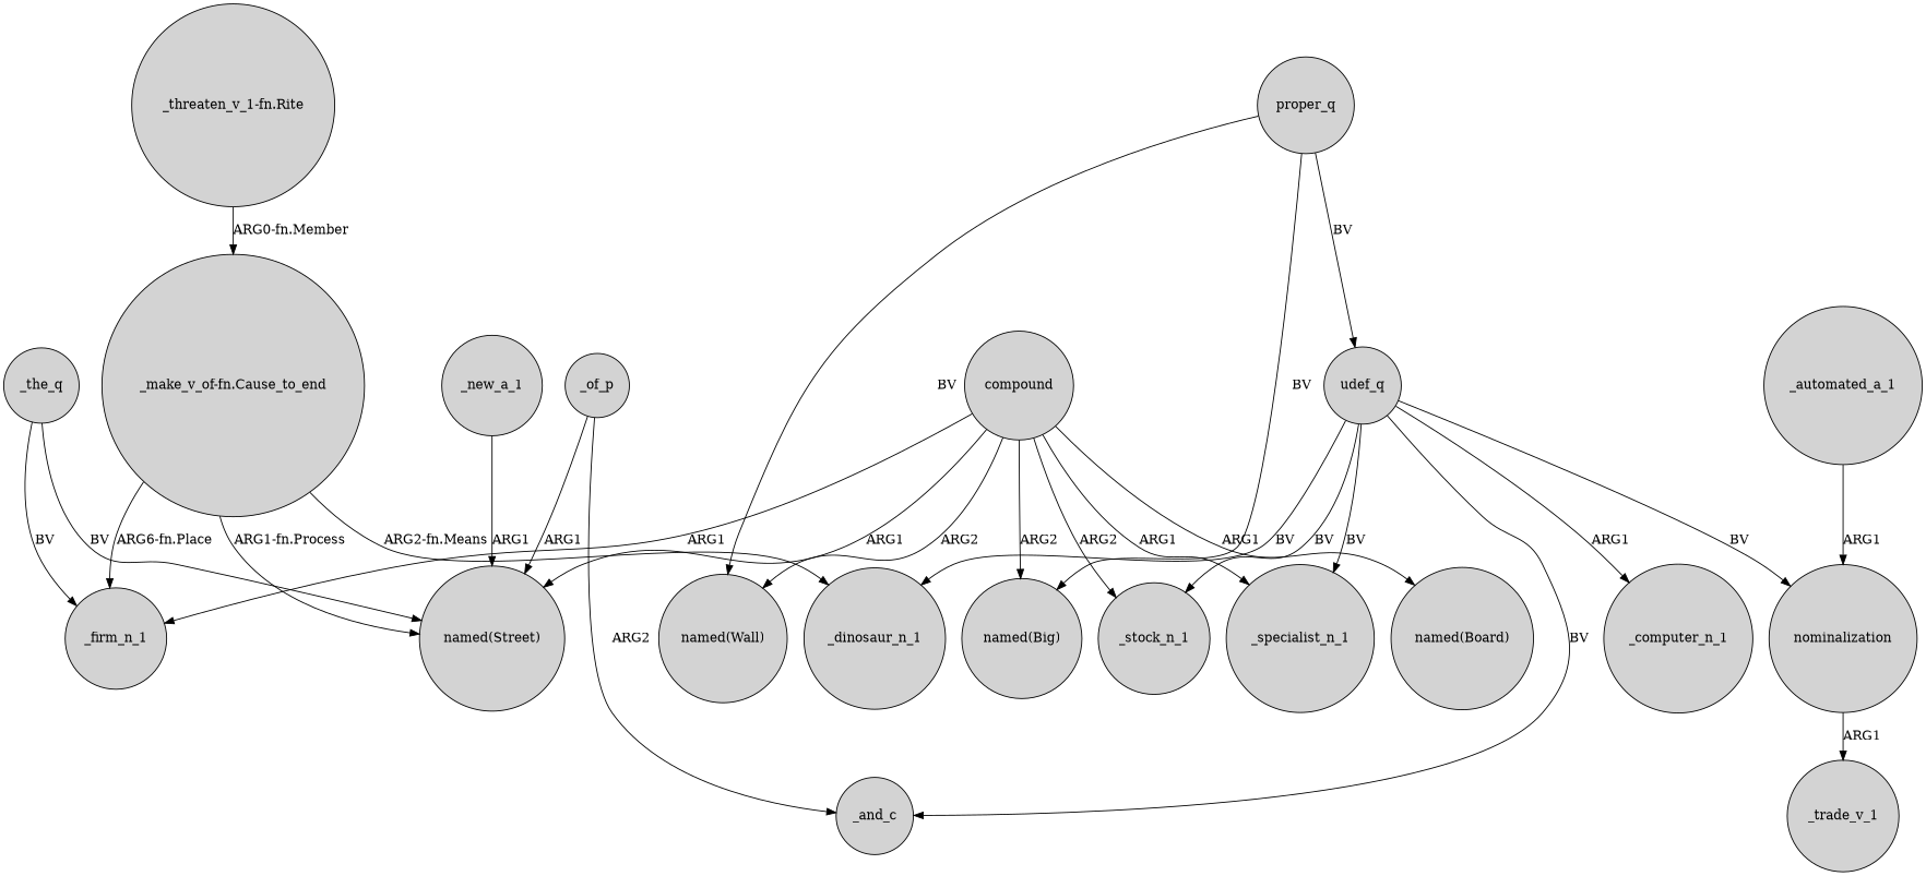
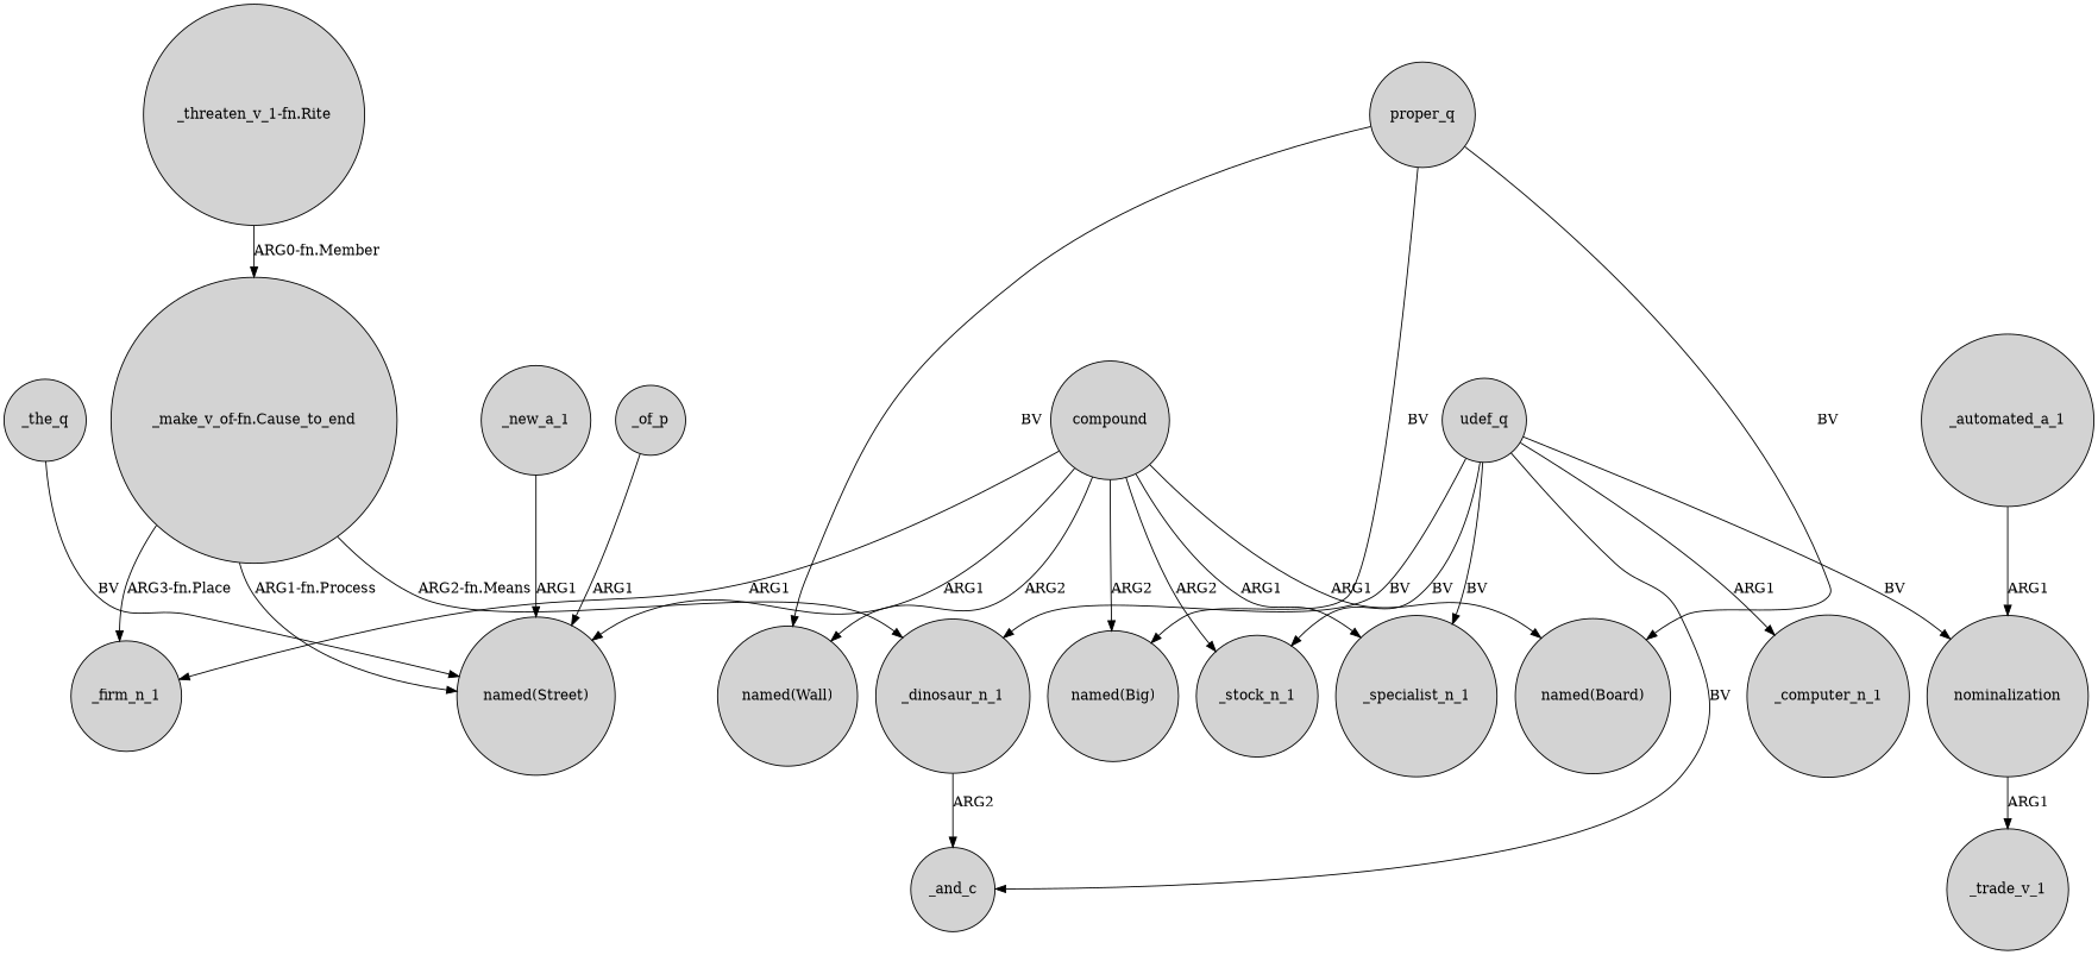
  digraph {
    node [shape=circle style=filled]
    _of_p
    _and_c
    "named(Street)"
    compound
    _specialist_n_1
    "named(Big)"
    "named(Wall)"
    _stock_n_1
    _firm_n_1
    "named(Board)"
    _automated_a_1
    nominalization
    _trade_v_1
    udef_q
    _computer_n_1
    _dinosaur_n_1
    "_threaten_v_1-fn.Rite"
    "_make_v_of-fn.Cause_to_end"
    _the_q
    _new_a_1
    proper_q
-   _of_p -> _and_c [label=ARG2]
+   _dinosaur_n_1 -> _and_c [label=ARG2]
    _of_p -> "named(Street)" [label=ARG1]
    compound -> "named(Street)" [label=ARG1]
    compound -> _specialist_n_1 [label=ARG1]
    compound -> "named(Big)" [label=ARG2]
    compound -> "named(Wall)" [label=ARG2]
    compound -> _stock_n_1 [label=ARG2]
    compound -> _firm_n_1 [label=ARG1]
    compound -> "named(Board)" [label=ARG1]
    _automated_a_1 -> nominalization [label=ARG1]
    nominalization -> _trade_v_1 [label=ARG1]
    udef_q -> _and_c [label=BV]
    udef_q -> _specialist_n_1 [label=BV]
    udef_q -> _stock_n_1 [label=BV]
    udef_q -> nominalization [label=BV]
    udef_q -> _computer_n_1 [label=ARG1]
    udef_q -> _dinosaur_n_1 [label=BV]
    "_threaten_v_1-fn.Rite" -> "_make_v_of-fn.Cause_to_end" [label="ARG0-fn.Member"]
    "_make_v_of-fn.Cause_to_end" -> "named(Street)" [label="ARG1-fn.Process"]
-   "_make_v_of-fn.Cause_to_end" -> _firm_n_1 [label="ARG6-fn.Place"]
+   "_make_v_of-fn.Cause_to_end" -> _firm_n_1 [label="ARG3-fn.Place"]
    "_make_v_of-fn.Cause_to_end" -> _dinosaur_n_1 [label="ARG2-fn.Means"]
    _the_q -> "named(Street)" [label=BV]
-   _the_q -> _firm_n_1 [label=BV]
    _new_a_1 -> "named(Street)" [label=ARG1]
    proper_q -> "named(Big)" [label=BV]
    proper_q -> "named(Wall)" [label=BV]
-   proper_q -> udef_q [label=BV]
+   proper_q -> "named(Board)" [label=BV]
  }
